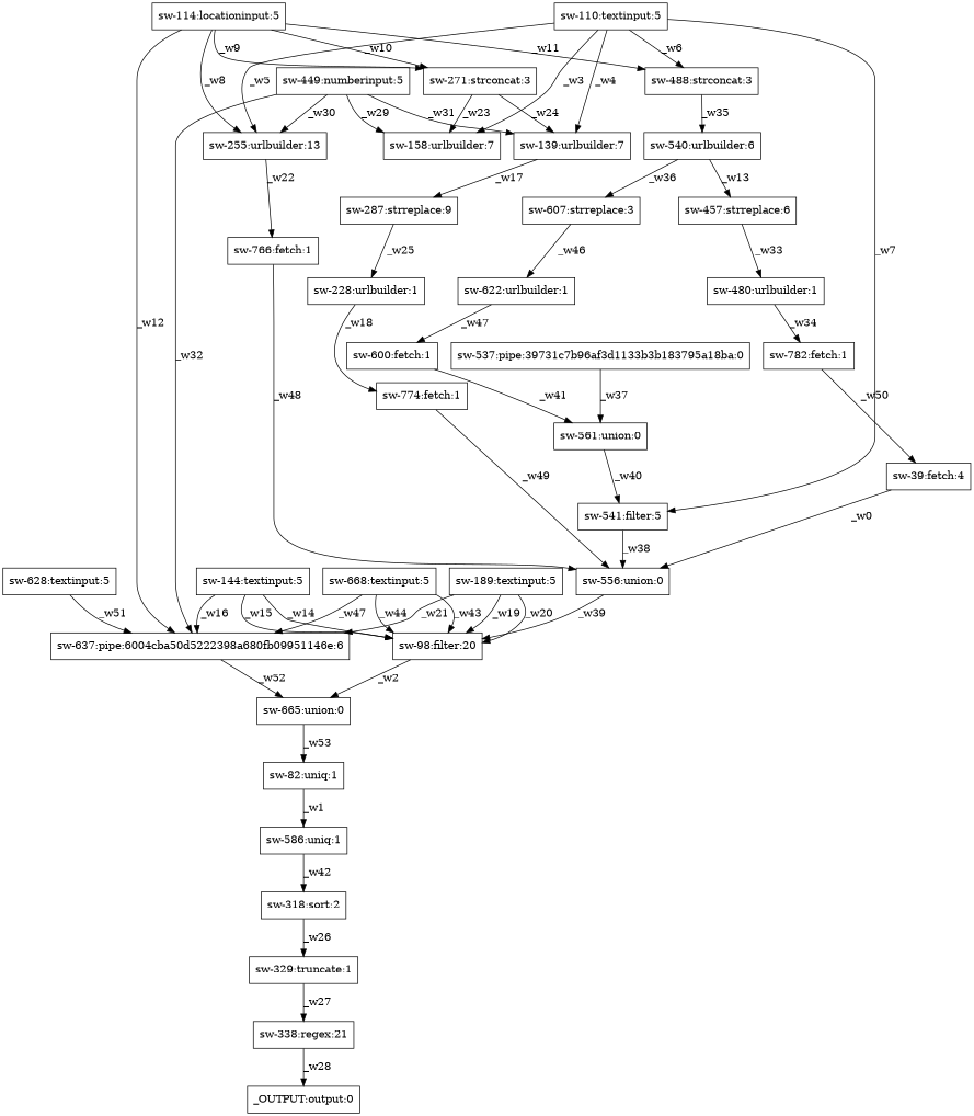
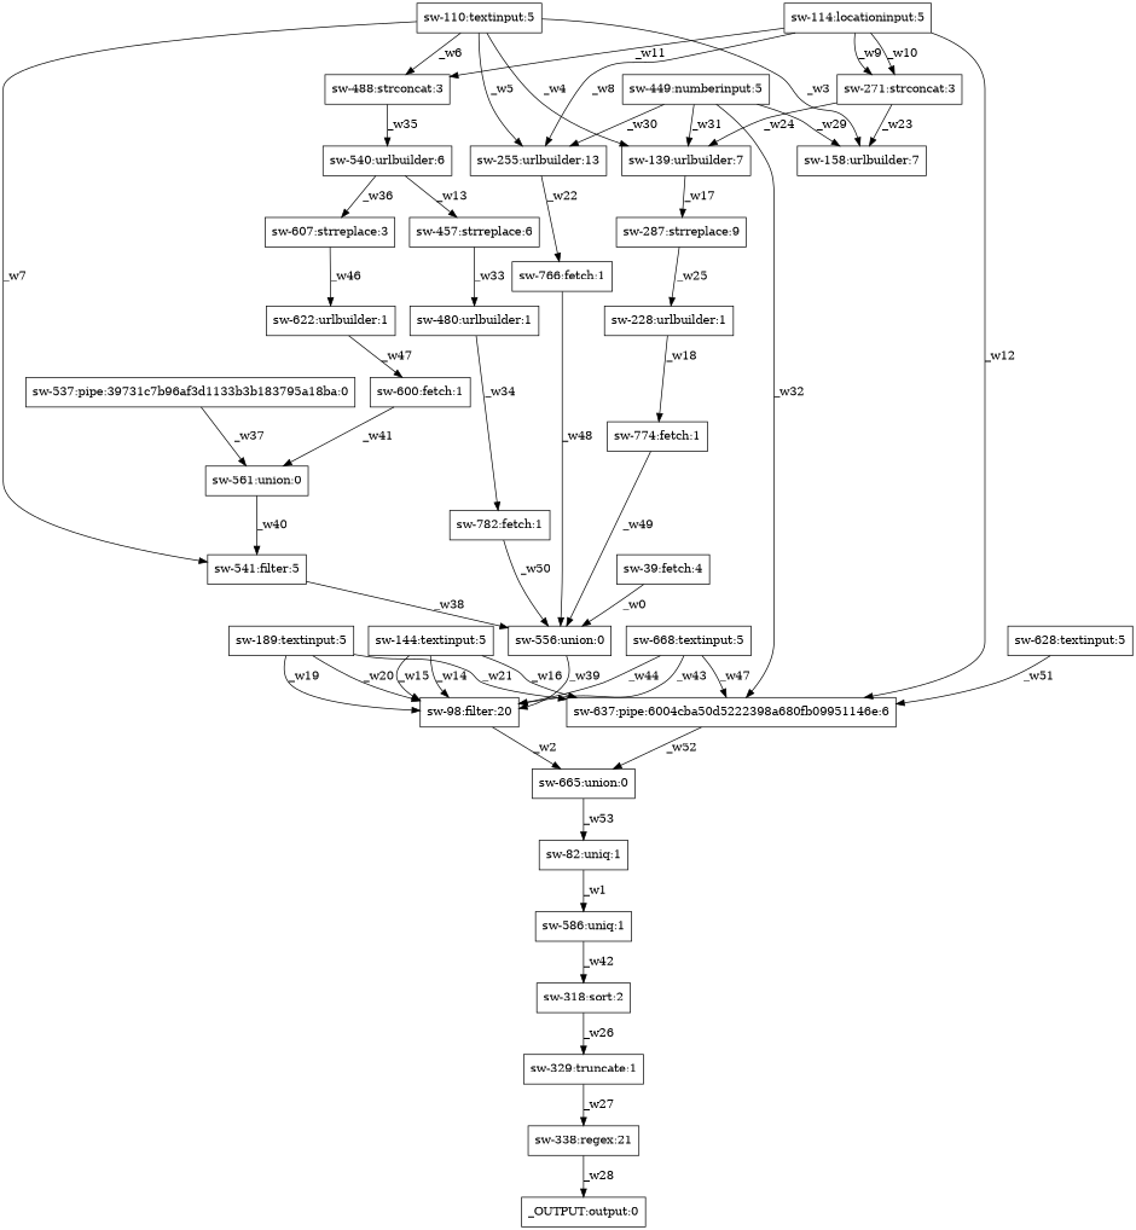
  digraph {
    node [shape=box]
    n1 [label="sw-144:textinput:5"]
    n2 [label="sw-637:pipe:6004cba50d5222398a680fb09951146e:6"]
    n3 [label="sw-98:filter:20"]
    n4 [label="sw-665:union:0"]
    n5 [label="_OUTPUT:output:0"]
    n6 [label="sw-158:urlbuilder:7"]
    n7 [label="sw-457:strreplace:6"]
    n8 [label="sw-480:urlbuilder:1"]
    n9 [label="sw-287:strreplace:9"]
    n10 [label="sw-228:urlbuilder:1"]
    n11 [label="sw-774:fetch:1"]
    n12 [label="sw-449:numberinput:5"]
    n13 [label="sw-255:urlbuilder:13"]
    n14 [label="sw-139:urlbuilder:7"]
    n15 [label="sw-766:fetch:1"]
    n16 [label="sw-540:urlbuilder:6"]
    n17 [label="sw-607:strreplace:3"]
    n18 [label="sw-622:urlbuilder:1"]
    n19 [label="sw-556:union:0"]
    n20 [label="sw-586:uniq:1"]
    n21 [label="sw-318:sort:2"]
    n22 [label="sw-329:truncate:1"]
    n23 [label="sw-338:regex:21"]
    n24 [label="sw-82:uniq:1"]
    n25 [label="sw-271:strconcat:3"]
    n26 [label="sw-488:strconcat:3"]
    n27 [label="sw-561:union:0"]
    n28 [label="sw-541:filter:5"]
    n29 [label="sw-600:fetch:1"]
    n30 [label="sw-189:textinput:5"]
    n31 [label="sw-114:locationinput:5"]
    n32 [label="sw-668:textinput:5"]
    n33 [label="sw-782:fetch:1"]
    n34 [label="sw-110:textinput:5"]
    n35 [label="sw-39:fetch:4"]
    n36 [label="sw-628:textinput:5"]
    n37 [label="sw-537:pipe:39731c7b96af3d1133b3b183795a18ba:0"]
    n1 -> n2 [label=_w16]
    n1 -> n3 [label=_w14]
    n1 -> n3 [label=_w15]
    n2 -> n4 [label=_w52]
    n3 -> n4 [label=_w2]
    n4 -> n24 [label=_w53]
    n7 -> n8 [label=_w33]
    n8 -> n33 [label=_w34]
    n9 -> n10 [label=_w25]
    n10 -> n11 [label=_w18]
    n11 -> n19 [label=_w49]
    n12 -> n2 [label=_w32]
    n12 -> n6 [label=_w29]
    n12 -> n13 [label=_w30]
    n12 -> n14 [label=_w31]
    n13 -> n15 [label=_w22]
    n14 -> n9 [label=_w17]
    n15 -> n19 [label=_w48]
    n16 -> n7 [label=_w13]
    n16 -> n17 [label=_w36]
    n17 -> n18 [label=_w46]
    n18 -> n29 [label=_w47]
    n19 -> n3 [label=_w39]
    n20 -> n21 [label=_w42]
    n21 -> n22 [label=_w26]
    n22 -> n23 [label=_w27]
    n23 -> n5 [label=_w28]
    n24 -> n20 [label=_w1]
    n25 -> n6 [label=_w23]
    n25 -> n14 [label=_w24]
    n26 -> n16 [label=_w35]
    n27 -> n28 [label=_w40]
    n28 -> n19 [label=_w38]
    n29 -> n27 [label=_w41]
    n30 -> n2 [label=_w21]
    n30 -> n3 [label=_w19]
    n30 -> n3 [label=_w20]
    n31 -> n2 [label=_w12]
    n31 -> n13 [label=_w8]
    n31 -> n25 [label=_w9]
    n31 -> n25 [label=_w10]
    n31 -> n26 [label=_w11]
    n32 -> n2 [label=_w47]
    n32 -> n3 [label=_w43]
    n32 -> n3 [label=_w44]
-   n33 -> n35 [label=_w50]
+   n33 -> n19 [label=_w50]
    n34 -> n6 [label=_w3]
    n34 -> n13 [label=_w5]
    n34 -> n14 [label=_w4]
    n34 -> n26 [label=_w6]
    n34 -> n28 [label=_w7]
    n35 -> n19 [label=_w0]
    n36 -> n2 [label=_w51]
    n37 -> n27 [label=_w37]
  }
